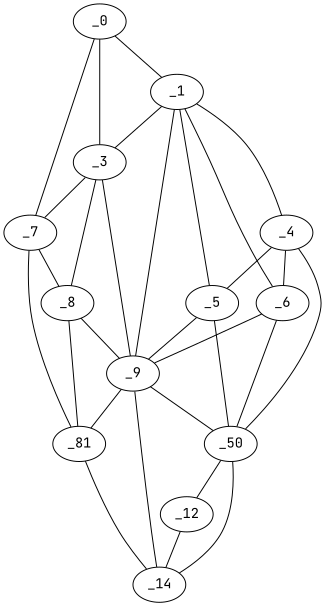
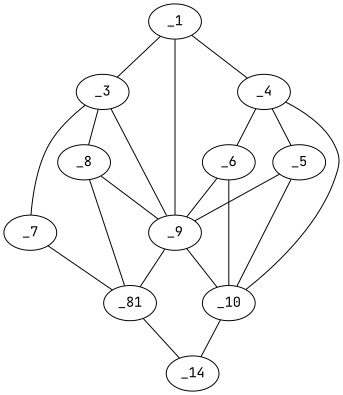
  graph {
    fontname="JetBrains Mono"
    node [fontname="JetBrains Mono" x=27]
    edge [fontname="JetBrains Mono" valence=2]
-   _0 [y=8]
    _1 [y=54]
    _3 [x=51 y=10]
    _7 [x=62 y=9]
    _4 [x=52 y=86]
    _5 [x=53 y=72]
    _6 [x=53 y=102]
    _9 [x=75 y=24]
    _8 [x=72 y=17]
    n10 [label=_81 x=92 y=22]
-   _10 [x=88 y=77 label=_50]
+   _10 [x=88 y=77]
    _14 [x=103 y=50]
-   _12 [x=102 y=112]
-   _0 -- _1 [valence=1]
-   _0 -- _3 [valence=1]
-   _0 -- _7 [valence=1]
    _1 -- _3
    _1 -- _4
-   _1 -- _5 [valence=1]
-   _1 -- _6 [valence=1]
    _1 -- _9
    _3 -- _7 [valence=1]
    _3 -- _9
    _3 -- _8
-   _7 -- _8
    _7 -- n10 [valence=1]
    _4 -- _5
    _4 -- _6
    _4 -- _10
    _5 -- _9
    _5 -- _10 [valence=1]
    _6 -- _9 [valence=1]
    _6 -- _10
    _9 -- n10
    _9 -- _10
-   _9 -- _14 [valence=1]
    _8 -- _9
    _8 -- n10
    n10 -- _14
    _10 -- _14
-   _10 -- _12 [valence=1]
-   _12 -- _14 [valence=1]
  }
